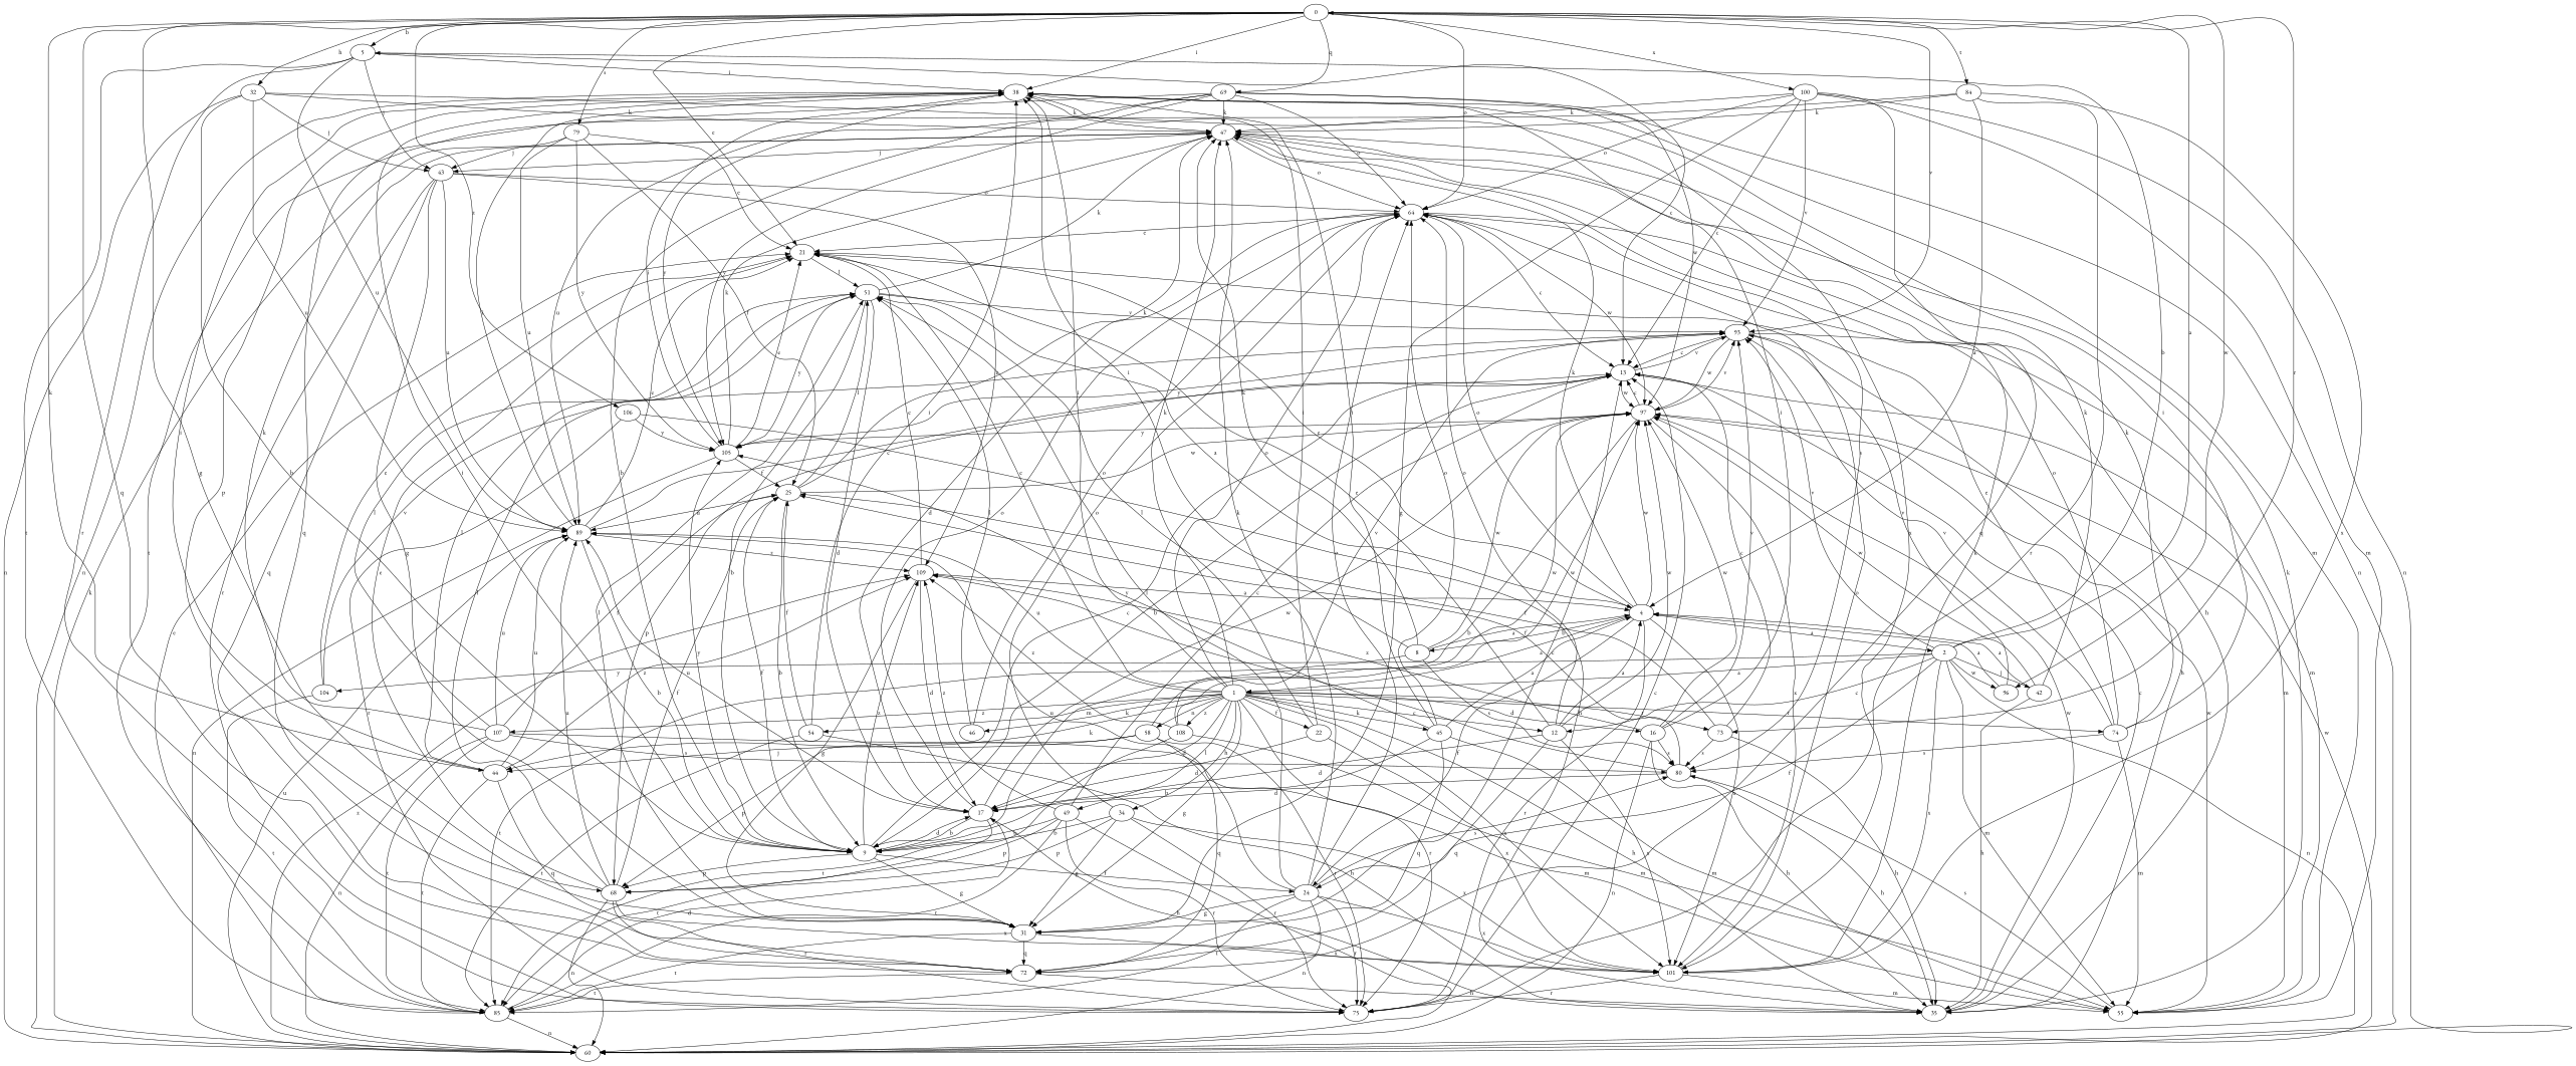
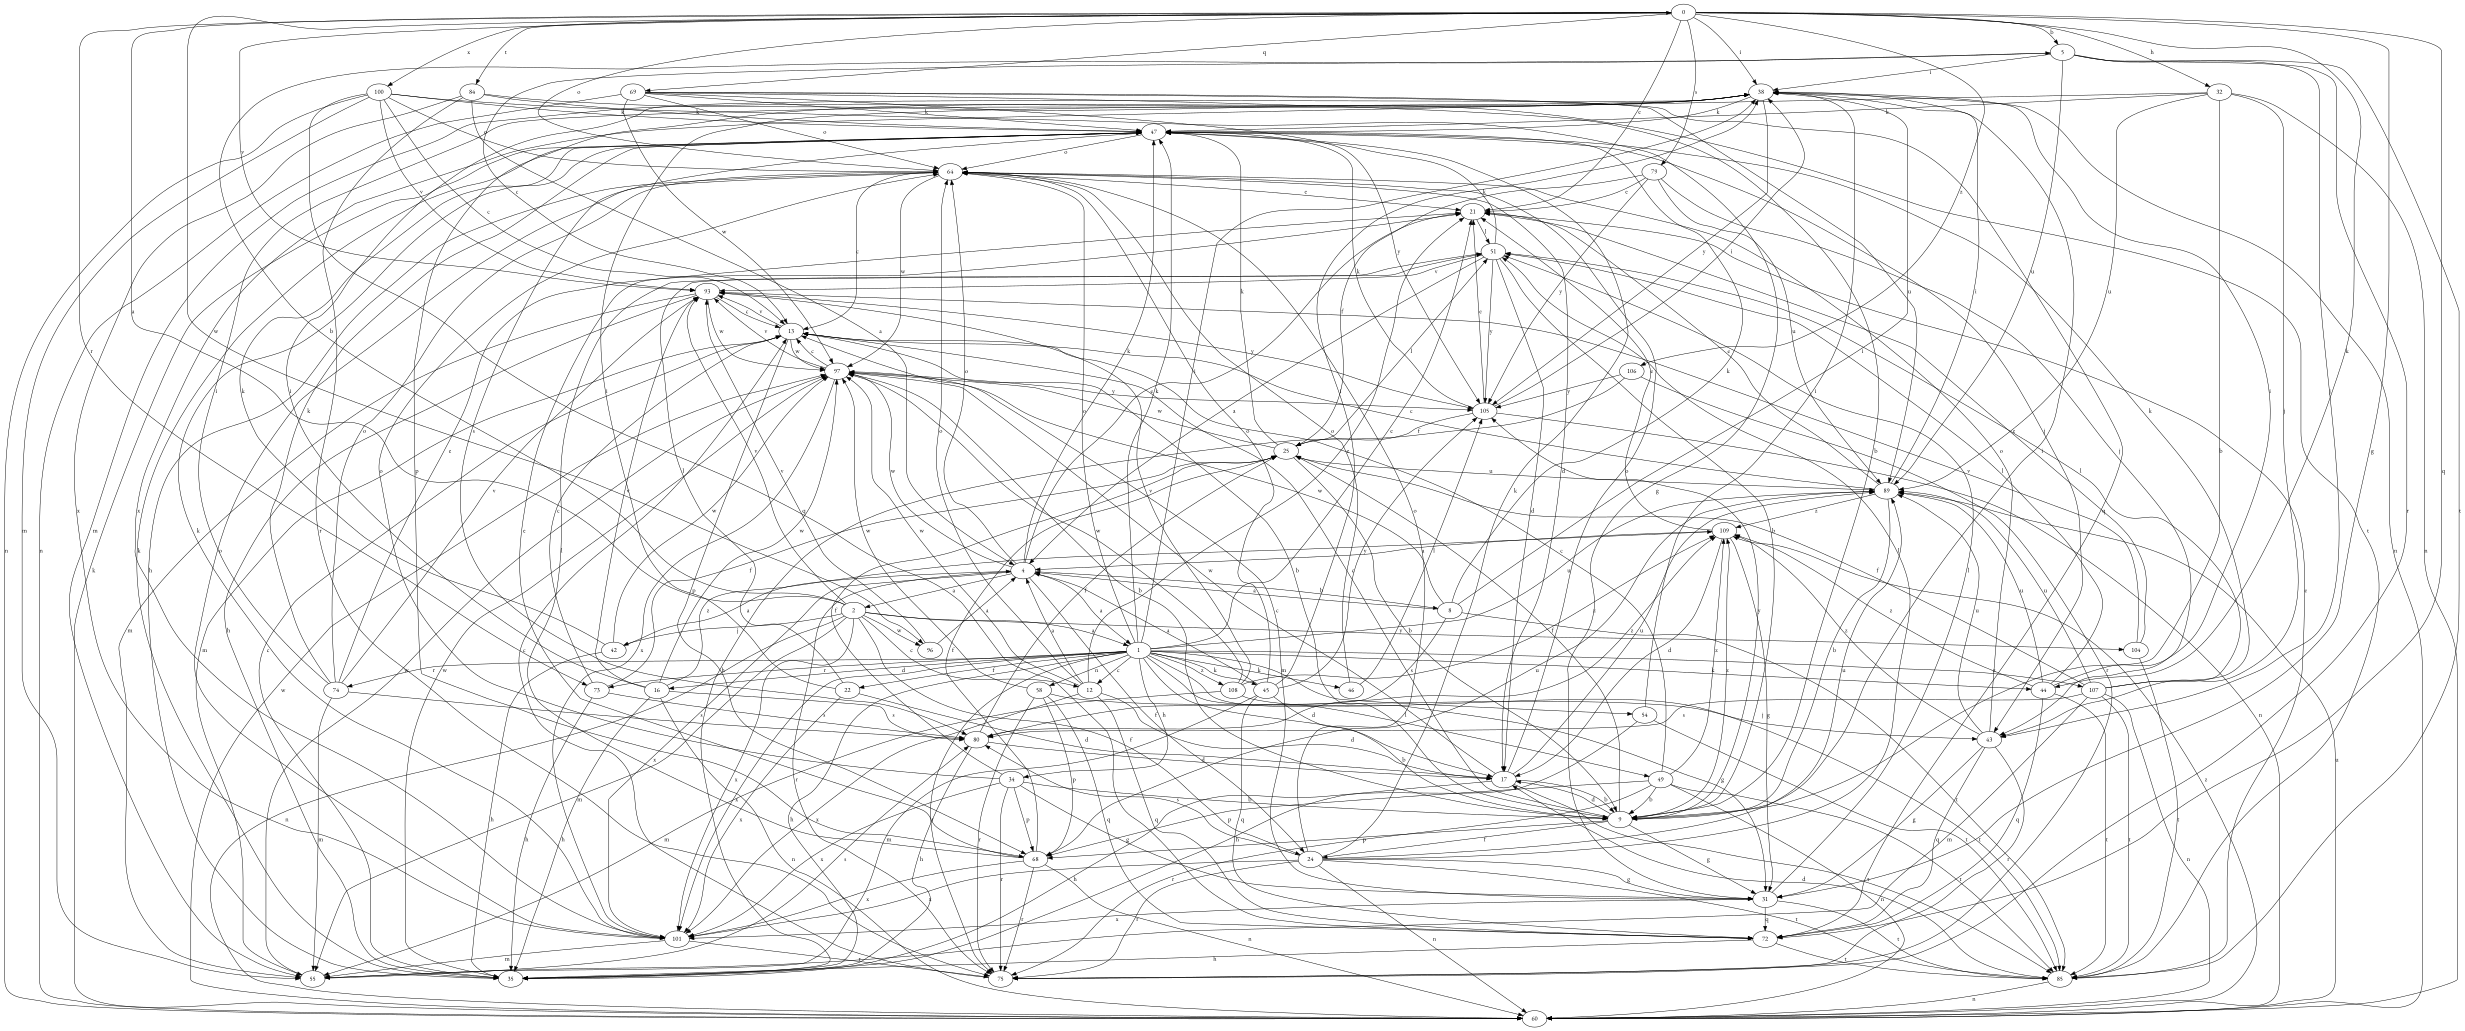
  strict digraph {
    fontname="EB Garamond"
    node [fontname="EB Garamond"]
    edge [fontname="EB Garamond"]
    0
    5
    21
    31
    32
    38
    44
    64
    69
    72
    73
    79
    84
    93
    96
    100
    106
    75
    89
    13
    43
    85
    51
    101
    47
    60
    9
    55
    68
    105
    109
    17
    35
    97
    80
    25
    4
    1
    12
    16
    22
    34
    45
    46
    49
    54
    58
    74
    107
    108
    2
    24
    42
    104
    8
    0 -> 5 [label=b]
    0 -> 21 [label=e]
    0 -> 31 [label=g]
    0 -> 32 [label=h]
    0 -> 38 [label=i]
    0 -> 44 [label=k]
    0 -> 64 [label=o]
    0 -> 69 [label=q]
    0 -> 72 [label=q]
    0 -> 73 [label=r]
    0 -> 79 [label=s]
    0 -> 84 [label=t]
    0 -> 93 [label=v]
    0 -> 96 [label=w]
    0 -> 100 [label=x]
    0 -> 106 [label=z]
    5 -> 38 [label=i]
    5 -> 75 [label=r]
    5 -> 89 [label=u]
    5 -> 13 [label=c]
    5 -> 43 [label=j]
    5 -> 85 [label=t]
    21 -> 51 [label=l]
    31 -> 72 [label=q]
    31 -> 13 [label=c]
    31 -> 85 [label=t]
    31 -> 51 [label=l]
    31 -> 101 [label=x]
    32 -> 89 [label=u]
    32 -> 43 [label=j]
    32 -> 101 [label=x]
    32 -> 47 [label=k]
    32 -> 60 [label=n]
    32 -> 9 [label=b]
    38 -> 47 [label=k]
    38 -> 60 [label=n]
    38 -> 55 [label=m]
    38 -> 68 [label=p]
    38 -> 105 [label=y]
    44 -> 38 [label=i]
    44 -> 72 [label=q]
    44 -> 89 [label=u]
    44 -> 85 [label=t]
    44 -> 51 [label=l]
    44 -> 109 [label=z]
    64 -> 21 [label=e]
    64 -> 13 [label=c]
    64 -> 17 [label=d]
    64 -> 35 [label=h]
    64 -> 97 [label=w]
    69 -> 64 [label=o]
    69 -> 72 [label=q]
    69 -> 89 [label=u]
    69 -> 47 [label=k]
    69 -> 60 [label=n]
    69 -> 9 [label=b]
    69 -> 105 [label=y]
    69 -> 97 [label=w]
    72 -> 85 [label=t]
    72 -> 35 [label=h]
    73 -> 13 [label=c]
    73 -> 35 [label=h]
    73 -> 80 [label=s]
    73 -> 25 [label=f]
    79 -> 21 [label=e]
    79 -> 89 [label=u]
    79 -> 43 [label=j]
    79 -> 105 [label=y]
    79 -> 25 [label=f]
    84 -> 75 [label=r]
    84 -> 85 [label=t]
    84 -> 101 [label=x]
    84 -> 47 [label=k]
    84 -> 4 [label=a]
    93 -> 13 [label=c]
    93 -> 55 [label=m]
    93 -> 105 [label=y]
    93 -> 35 [label=h]
    93 -> 97 [label=w]
    96 -> 93 [label=v]
    96 -> 4 [label=a]
    100 -> 31 [label=g]
    100 -> 64 [label=o]
    100 -> 72 [label=q]
    100 -> 93 [label=v]
    100 -> 13 [label=c]
    100 -> 47 [label=k]
    100 -> 60 [label=n]
    100 -> 55 [label=m]
    106 -> 75 [label=r]
    106 -> 105 [label=y]
    106 -> 35 [label=h]
    75 -> 13 [label=c]
    89 -> 21 [label=e]
    89 -> 38 [label=i]
    89 -> 13 [label=c]
    89 -> 9 [label=b]
    89 -> 109 [label=z]
    13 -> 93 [label=v]
    13 -> 9 [label=b]
    13 -> 55 [label=m]
    13 -> 68 [label=p]
    13 -> 97 [label=w]
    43 -> 31 [label=g]
    43 -> 64 [label=o]
    43 -> 72 [label=q]
    43 -> 75 [label=r]
    43 -> 89 [label=u]
    43 -> 109 [label=z]
    85 -> 21 [label=e]
    85 -> 60 [label=n]
    85 -> 17 [label=d]
    51 -> 93 [label=v]
    51 -> 47 [label=k]
    51 -> 9 [label=b]
    51 -> 105 [label=y]
    51 -> 17 [label=d]
    51 -> 4 [label=a]
    101 -> 64 [label=o]
    101 -> 75 [label=r]
    101 -> 47 [label=k]
    101 -> 55 [label=m]
    47 -> 64 [label=o]
    47 -> 43 [label=j]
    47 -> 80 [label=s]
    60 -> 89 [label=u]
    60 -> 47 [label=k]
    60 -> 109 [label=z]
    60 -> 97 [label=w]
    9 -> 31 [label=g]
    9 -> 38 [label=i]
    9 -> 13 [label=c]
    9 -> 68 [label=p]
    9 -> 105 [label=y]
    9 -> 109 [label=z]
    9 -> 17 [label=d]
    9 -> 25 [label=f]
    9 -> 24 [label=f]
    55 -> 97 [label=w]
    55 -> 80 [label=s]
    68 -> 21 [label=e]
    68 -> 75 [label=r]
    68 -> 89 [label=u]
    68 -> 51 [label=l]
    68 -> 101 [label=x]
    68 -> 60 [label=n]
    68 -> 25 [label=f]
    105 -> 21 [label=e]
    105 -> 38 [label=i]
    105 -> 47 [label=k]
    105 -> 60 [label=n]
    105 -> 25 [label=f]
    109 -> 21 [label=e]
    109 -> 31 [label=g]
    109 -> 17 [label=d]
    109 -> 4 [label=a]
    17 -> 64 [label=o]
    17 -> 89 [label=u]
    17 -> 85 [label=t]
    17 -> 9 [label=b]
    17 -> 35 [label=h]
    17 -> 97 [label=w]
    35 -> 13 [label=c]
    35 -> 47 [label=k]
    35 -> 97 [label=w]
    97 -> 93 [label=v]
    97 -> 13 [label=c]
    97 -> 101 [label=x]
    97 -> 9 [label=b]
    97 -> 105 [label=y]
    80 -> 109 [label=z]
    80 -> 17 [label=d]
    80 -> 35 [label=h]
    80 -> 25 [label=f]
    25 -> 89 [label=u]
    25 -> 51 [label=l]
    25 -> 47 [label=k]
    25 -> 9 [label=b]
    25 -> 97 [label=w]
    4 -> 21 [label=e]
    4 -> 64 [label=o]
    4 -> 75 [label=r]
    4 -> 101 [label=x]
    4 -> 47 [label=k]
    4 -> 97 [label=w]
    4 -> 1 [label=a]
    4 -> 2 [label=a]
    4 -> 24 [label=f]
    4 -> 8 [label=b]
    1 -> 21 [label=e]
    1 -> 31 [label=g]
    1 -> 38 [label=i]
    1 -> 44 [label=k]
    1 -> 64 [label=o]
    1 -> 73 [label=r]
    1 -> 75 [label=r]
    1 -> 89 [label=u]
    1 -> 101 [label=x]
    1 -> 47 [label=k]
    1 -> 17 [label=d]
    1 -> 35 [label=h]
    1 -> 12 [label=c]
    1 -> 16 [label=d]
    1 -> 22 [label=f]
    1 -> 34 [label=h]
    1 -> 45 [label=k]
    1 -> 46 [label=k]
    1 -> 49 [label=l]
    1 -> 54 [label=m]
    1 -> 58 [label=n]
    1 -> 74 [label=r]
    1 -> 107 [label=z]
    1 -> 108 [label=z]
    12 -> 21 [label=e]
    12 -> 64 [label=o]
    12 -> 72 [label=q]
    12 -> 101 [label=x]
    12 -> 17 [label=d]
    12 -> 97 [label=w]
    12 -> 4 [label=a]
    16 -> 38 [label=i]
    16 -> 93 [label=v]
    16 -> 60 [label=n]
    16 -> 109 [label=z]
    16 -> 35 [label=h]
    16 -> 97 [label=w]
    16 -> 80 [label=s]
    22 -> 38 [label=i]
    22 -> 51 [label=l]
    22 -> 101 [label=x]
    22 -> 17 [label=d]
    34 -> 31 [label=g]
    34 -> 64 [label=o]
    34 -> 75 [label=r]
    34 -> 101 [label=x]
    34 -> 9 [label=b]
    34 -> 68 [label=p]
-   54 -> 25 [label=f]
+   34 -> 25 [label=f]
    45 -> 38 [label=i]
    45 -> 64 [label=o]
    45 -> 72 [label=q]
    45 -> 9 [label=b]
    45 -> 55 [label=m]
    45 -> 105 [label=y]
    45 -> 4 [label=a]
    46 -> 64 [label=o]
-   46 -> 51 [label=l]
+   46 -> 105 [label=l]
    49 -> 75 [label=r]
    49 -> 13 [label=c]
    49 -> 85 [label=t]
    49 -> 60 [label=n]
    49 -> 9 [label=b]
    49 -> 68 [label=p]
    49 -> 109 [label=z]
    54 -> 38 [label=i]
    54 -> 85 [label=t]
    54 -> 35 [label=h]
    58 -> 72 [label=q]
    58 -> 75 [label=r]
-   58 -> 44 [label=j]
+   58 -> 43 [label=j]
    58 -> 68 [label=p]
    58 -> 97 [label=w]
    74 -> 21 [label=e]
    74 -> 38 [label=i]
    74 -> 64 [label=o]
    74 -> 93 [label=v]
    74 -> 47 [label=k]
    74 -> 55 [label=m]
    74 -> 80 [label=s]
    107 -> 89 [label=u]
    107 -> 85 [label=t]
    107 -> 51 [label=l]
    107 -> 47 [label=k]
    107 -> 60 [label=n]
    107 -> 55 [label=m]
    107 -> 80 [label=s]
    107 -> 25 [label=f]
    108 -> 93 [label=v]
    108 -> 85 [label=t]
    108 -> 55 [label=m]
    108 -> 109 [label=z]
    108 -> 97 [label=w]
    2 -> 0 [label=a]
    2 -> 5 [label=b]
    2 -> 93 [label=v]
    2 -> 96 [label=w]
    2 -> 101 [label=x]
    2 -> 60 [label=n]
    2 -> 55 [label=m]
    2 -> 1 [label=a]
    2 -> 12 [label=c]
    2 -> 24 [label=f]
    2 -> 42 [label=j]
    2 -> 104 [label=y]
    24 -> 31 [label=g]
    24 -> 64 [label=o]
    24 -> 75 [label=r]
    24 -> 89 [label=u]
    24 -> 85 [label=t]
    24 -> 51 [label=l]
    24 -> 101 [label=x]
    24 -> 47 [label=k]
    24 -> 60 [label=n]
    24 -> 80 [label=s]
    42 -> 47 [label=k]
    42 -> 35 [label=h]
    42 -> 97 [label=w]
    42 -> 4 [label=a]
    104 -> 21 [label=e]
    104 -> 93 [label=v]
    104 -> 85 [label=t]
    8 -> 38 [label=i]
    8 -> 85 [label=t]
    8 -> 47 [label=k]
    8 -> 97 [label=w]
    8 -> 80 [label=s]
    8 -> 4 [label=a]
  }
